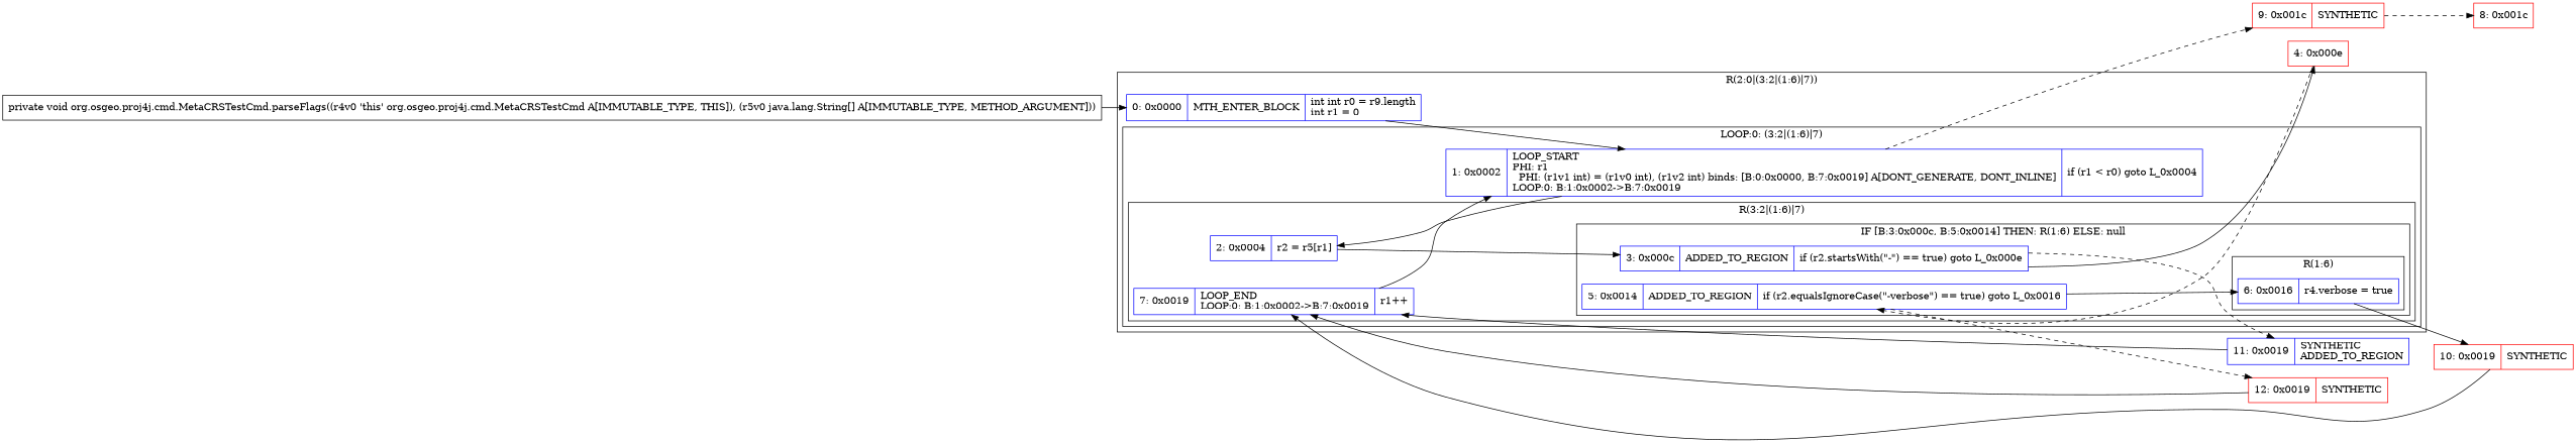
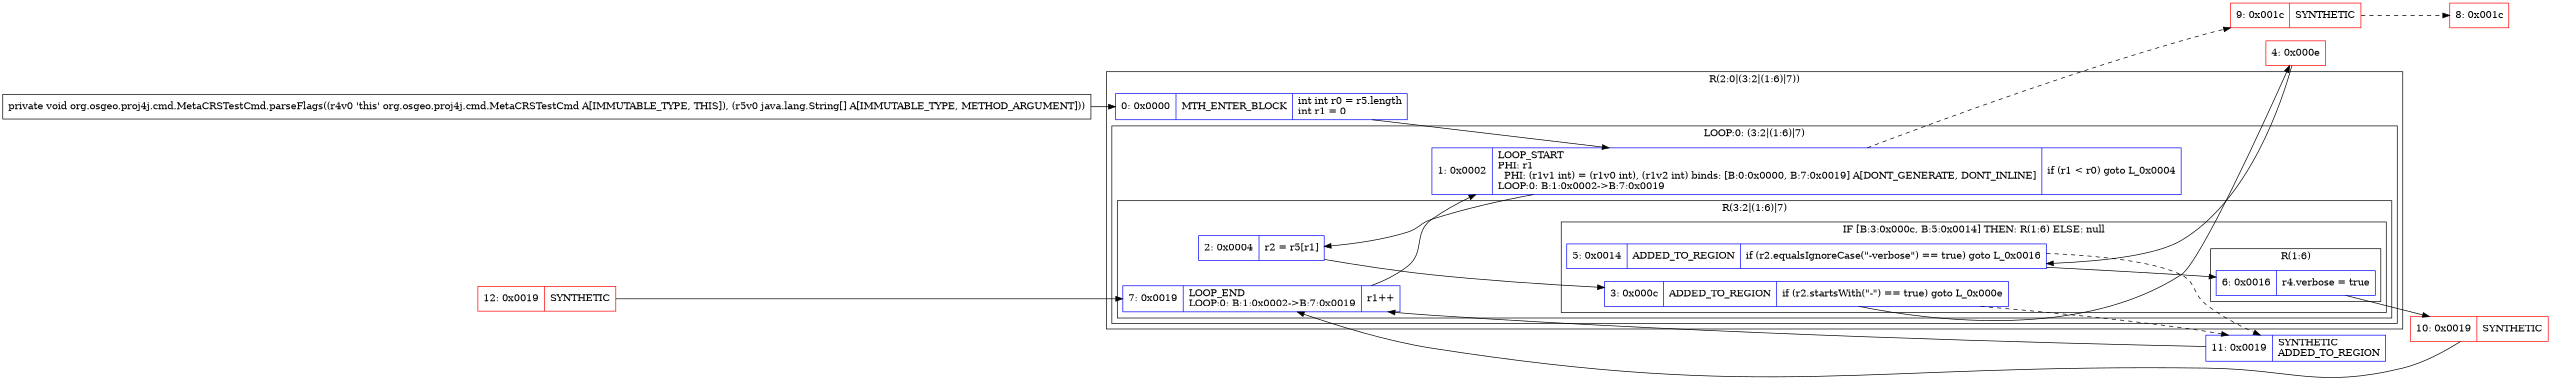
  digraph {
    rankdir=LR
    node [color=blue shape=record]
    n1 [label="{6\:\ 0x0016|r4.verbose = true\l}"]
    n2 [label="{3\:\ 0x000c|ADDED_TO_REGION\l|if (r2.startsWith(\"\-\") == true) goto L_0x000e\l}"]
    n3 [label="{5\:\ 0x0014|ADDED_TO_REGION\l|if (r2.equalsIgnoreCase(\"\-verbose\") == true) goto L_0x0016\l}"]
    n4 [label="{2\:\ 0x0004|r2 = r5[r1]\l}"]
    n5 [label="{7\:\ 0x0019|LOOP_END\lLOOP:0: B:1:0x0002\-\>B:7:0x0019\l|r1++\l}"]
    n6 [label="{1\:\ 0x0002|LOOP_START\lPHI: r1 \l  PHI: (r1v1 int) = (r1v0 int), (r1v2 int) binds: [B:0:0x0000, B:7:0x0019] A[DONT_GENERATE, DONT_INLINE]\lLOOP:0: B:1:0x0002\-\>B:7:0x0019\l|if (r1 \< r0) goto L_0x0004\l}"]
-   n7 [label="{0\:\ 0x0000|MTH_ENTER_BLOCK\l|int int r0 = r9.length\lint r1 = 0\l}"]
+   n7 [label="{0\:\ 0x0000|MTH_ENTER_BLOCK\l|int int r0 = r5.length\lint r1 = 0\l}"]
    n8 [color=red label="{10\:\ 0x0019|SYNTHETIC\l}"]
    n9 [color=red label="{4\:\ 0x000e}"]
    n10 [label="{11\:\ 0x0019|SYNTHETIC\lADDED_TO_REGION\l}"]
    n11 [color=red label="{12\:\ 0x0019|SYNTHETIC\l}"]
    n12 [color=red label="{9\:\ 0x001c|SYNTHETIC\l}"]
    n13 [color=red label="{8\:\ 0x001c}"]
    n14 [label="{private void org.osgeo.proj4j.cmd.MetaCRSTestCmd.parseFlags((r4v0 'this' org.osgeo.proj4j.cmd.MetaCRSTestCmd A[IMMUTABLE_TYPE, THIS]), (r5v0 java.lang.String[] A[IMMUTABLE_TYPE, METHOD_ARGUMENT])) }" color=""]
    subgraph cluster_1 {
      label="R(2:0|(3:2|(1:6)|7))"
      n7
      subgraph cluster_2 {
        label="LOOP:0: (3:2|(1:6)|7)"
        n6
        subgraph cluster_3 {
          label="R(3:2|(1:6)|7)"
          n4
          n5
          subgraph cluster_4 {
            label="IF [B:3:0x000c, B:5:0x0014] THEN: R(1:6) ELSE: null"
            n2
            n3
            subgraph cluster_5 {
              label="R(1:6)"
              n1
            }
          }
        }
      }
    }
    n1 -> n8
    n2 -> n9
    n2 -> n10 [style=dashed]
    n3 -> n1
-   n3 -> n11 [style=dashed]
+   n3 -> n10 [style=dashed]
    n4 -> n2
    n5 -> n6
    n6 -> n4
    n6 -> n12 [style=dashed]
    n7 -> n6
    n8 -> n5
-   n9 -> n3 [style=dashed]
+   n9 -> n3
    n10 -> n5
    n11 -> n5
    n12 -> n13 [style=dashed]
    n14 -> n7
  }
